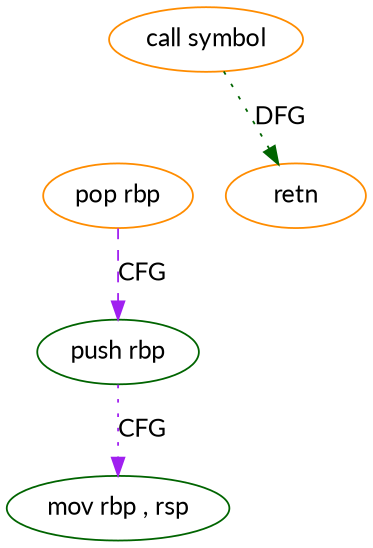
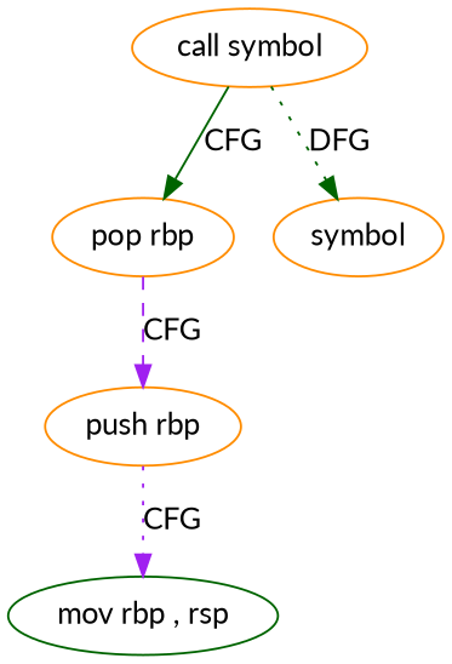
  digraph {
    fontname=Lato
    node [color=darkorange fontname=Lato]
    edge [color=purple fontname=Lato style=dotted]
-   n1 [color=darkgreen label="push rbp"]
+   n1 [label="push rbp"]
    n2 [color=darkgreen label="mov rbp , rsp"]
    n3 [label="call symbol"]
    n4 [label="pop rbp"]
-   n5 [label=retn]
+   n5 [label=symbol]
    n1 -> n2 [label=CFG]
+   n3 -> n4 [color=darkgreen label=CFG style=solid]
    n3 -> n5 [color=darkgreen label=DFG]
    n4 -> n1 [label=CFG style=dashed]
  }
